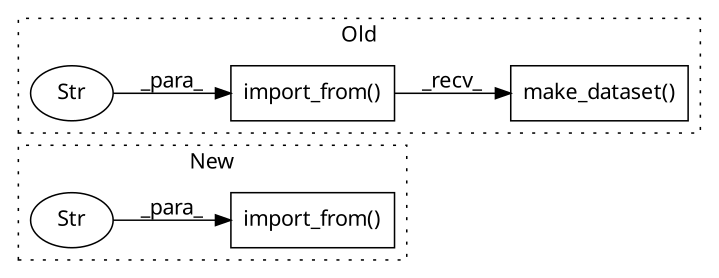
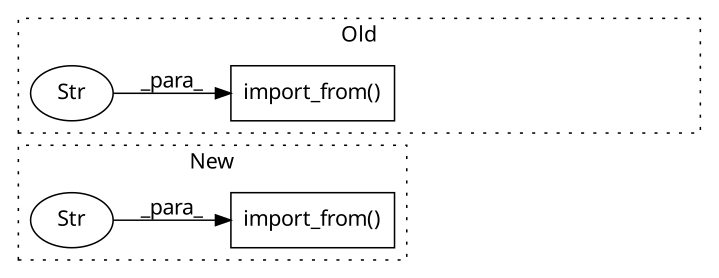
  digraph {
    rankdir=LR
    fontname="Noto Sans"
    node [a=75 l="20,1" shape=box fontname="Noto Sans"]
    edge [fontname="Noto Sans"]
    n1 [label="import_from()" s="3564,3613"]
    n2 [a=66 l=10 label=Str s=3603 shape=ellipse]
    n3 [label="import_from()" s="3617,3666"]
    n4 [a=66 l=10 label=Str s=3656 shape=ellipse]
-   n5 [l=65 label="make_dataset()" s=3617]
    subgraph cluster_1 {
      label=New
      style=dotted
      n1
      n2
    }
    subgraph cluster_2 {
      label=Old
      style=dotted
      n3
      n4
-     n5
    }
    n2 -> n1 [label=_para_]
-   n3 -> n5 [label=_recv_]
    n4 -> n3 [label=_para_]
  }
